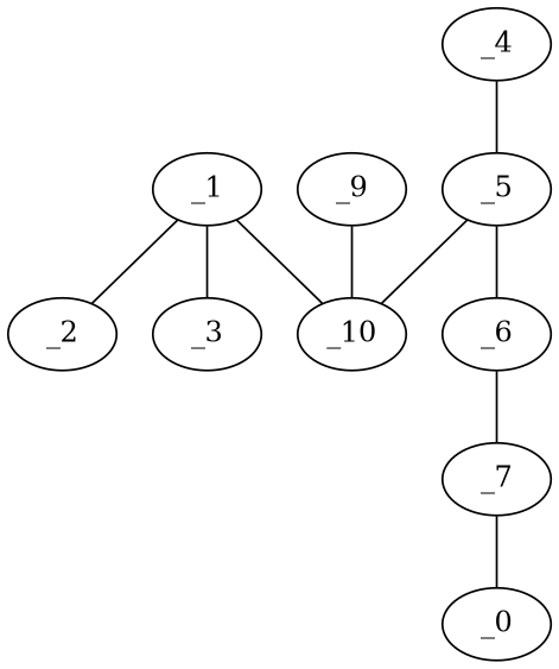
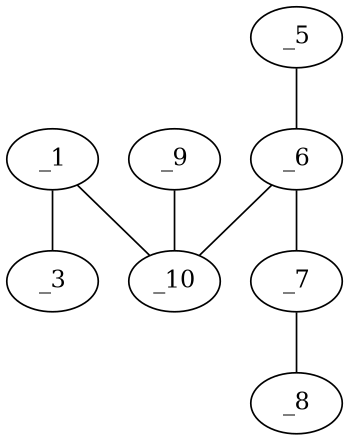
  graph {
    node [charge=0 chem=1 symbol="C  " x=2.866 y=0.5]
    edge [valence=1]
-   _2
    _1 [x=3.7321 y=1]
    _10 [x=4.5981]
    _3 [chem=10 symbol="Br " x=2 y=1]
-   _4 [y=-0.5]
    _5 [chem=4 symbol="N  " x=3.7321 y=-1]
    _6 [x=4.5981 y=-0.5]
    _7 [chem=4 symbol="N  " x=5.5491 y=-0.809]
-   _8 [chem=5 symbol="S  " x=6.1369 y=0 label=_0]
+   _8 [chem=5 symbol="S  " x=6.1369 y=0]
    _9 [chem=4 symbol="N  " x=5.5491 y=0.809]
-   _1 -- _2 [valence=2]
    _1 -- _10
    _1 -- _3
-   _4 -- _5 [valence=2]
    _5 -- _6
-   _5 -- _10
+   _6 -- _10
    _6 -- _7 [valence=2]
    _7 -- _8
    _9 -- _10 [valence=2]
  }
